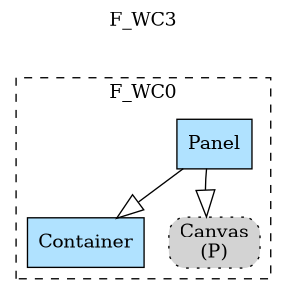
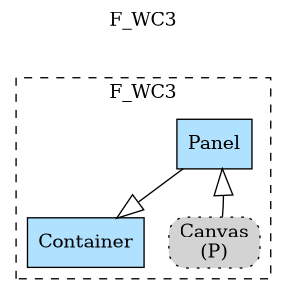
  digraph {
    label=F_WC3
    labelfontsize=12
    labelloc=tl
    node [fillcolor=lightskyblue1 shape=record style=filled]
    edge [arrowhead=onormal arrowsize=2.0]
    n1 [label=Container]
    n2 [label=Panel]
    n3 [fillcolor=lightgray label=<Canvas<br/>(P)> shape=box style="rounded,filled,dotted"]
    subgraph cluster_1 {
-     label=F_WC0
      style=dashed
      n1
      n2
      n3
    }
    n2 -> n1
-   n2 -> n3
+   n3 -> n2
  }
